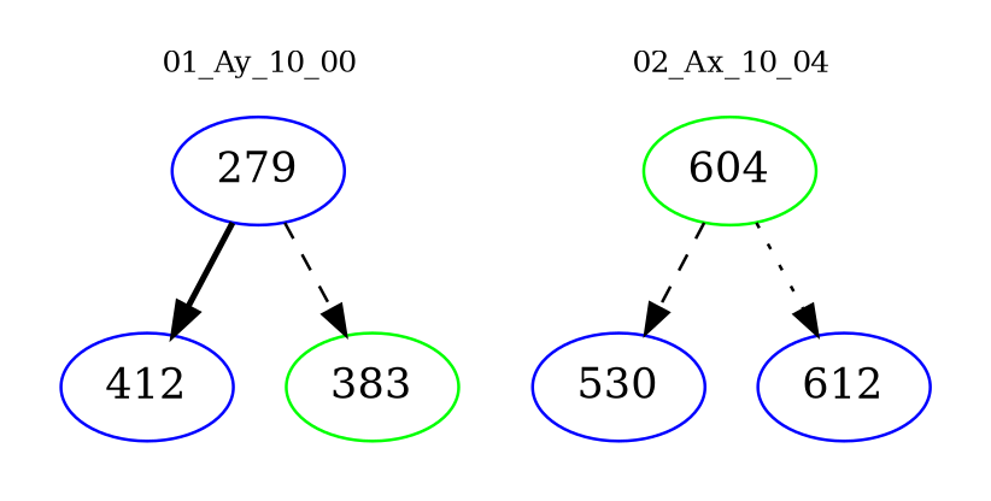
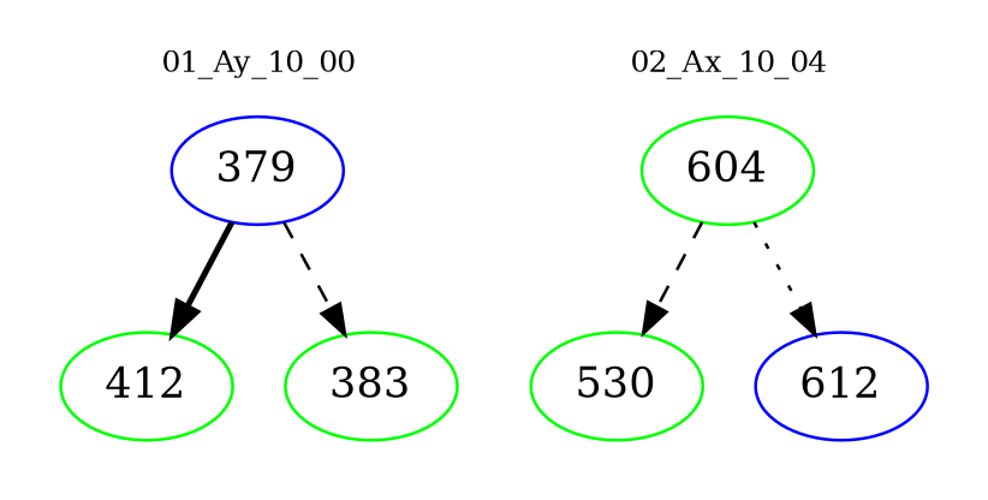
  digraph {
    node [color=blue]
    edge [color=black style=dashed]
-   n1 [label=279]
-   n2 [label=412]
+   n1 [label=379]
+   n2 [color=green label=412]
    n3 [color=green label=383]
    n4 [color=green label=604]
-   n5 [label=530]
+   n5 [color=green label=530]
    n6 [label=612]
    subgraph cluster_1 {
      color=white
      fontsize=10
      label="01_Ay_10_00"
      n1
      n2
      n3
    }
    subgraph cluster_2 {
      color=white
      fontsize=10
      label="02_Ax_10_04"
      n4
      n5
      n6
    }
    n1 -> n2 [style=bold]
    n1 -> n3
    n4 -> n5
    n4 -> n6 [style=dotted]
  }
